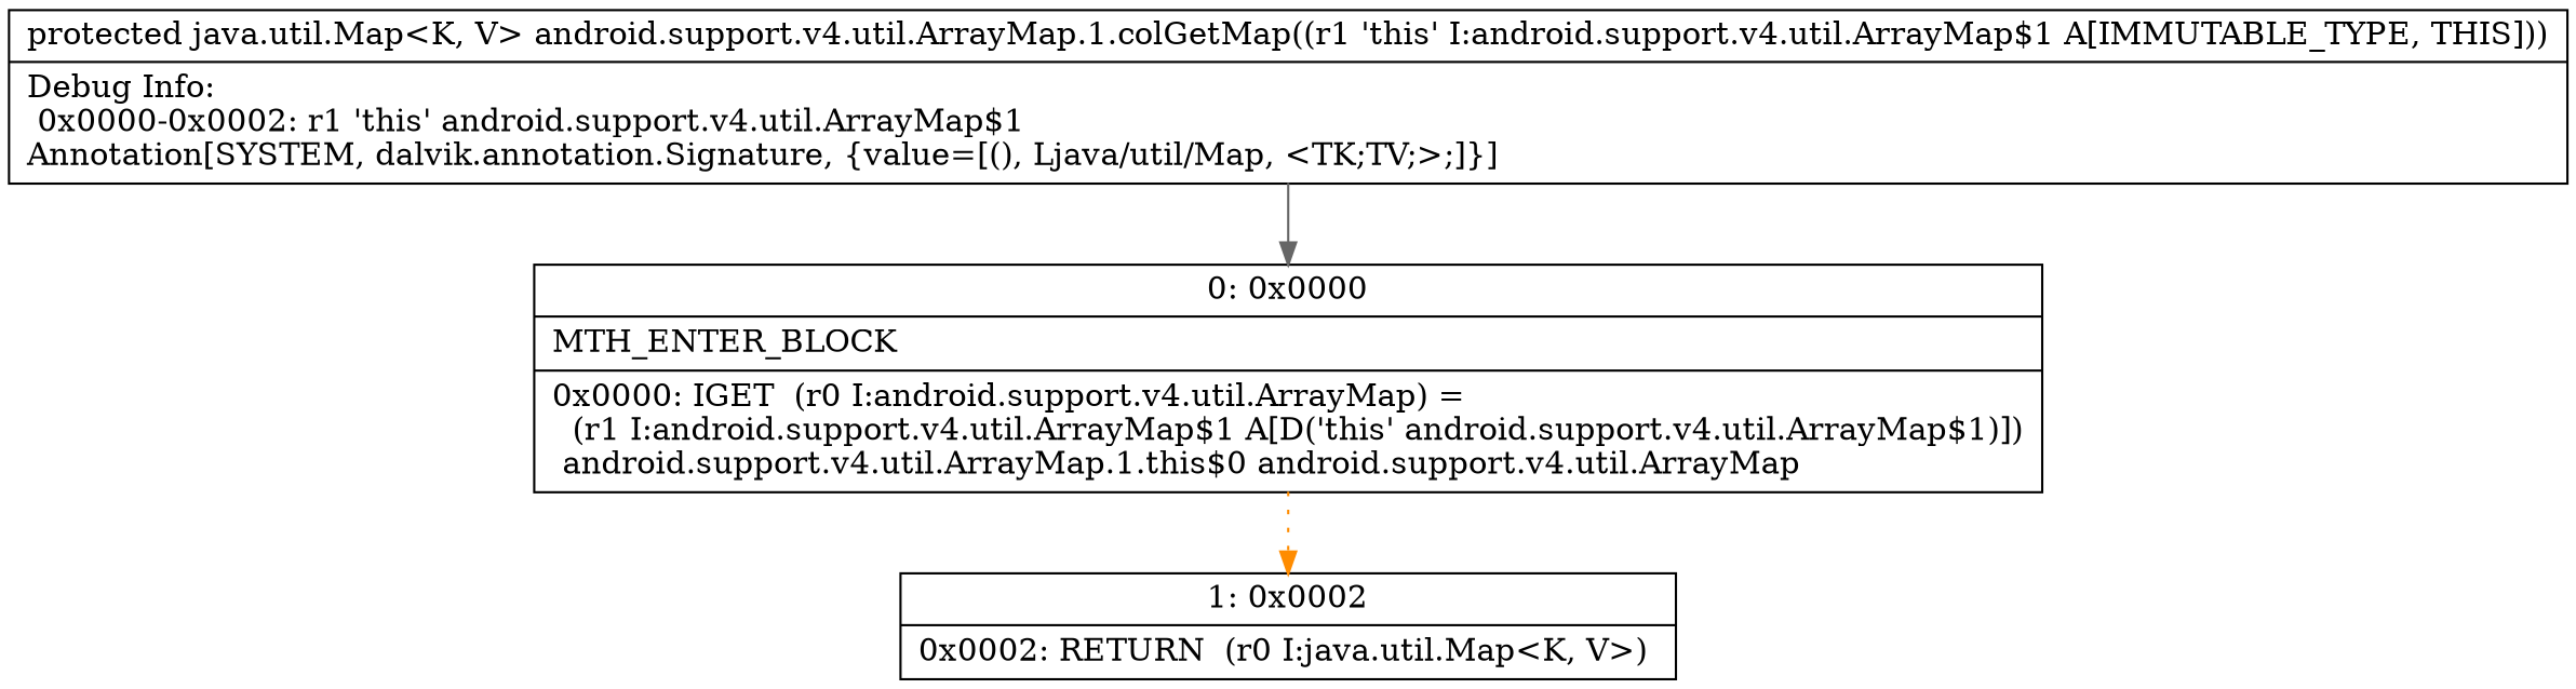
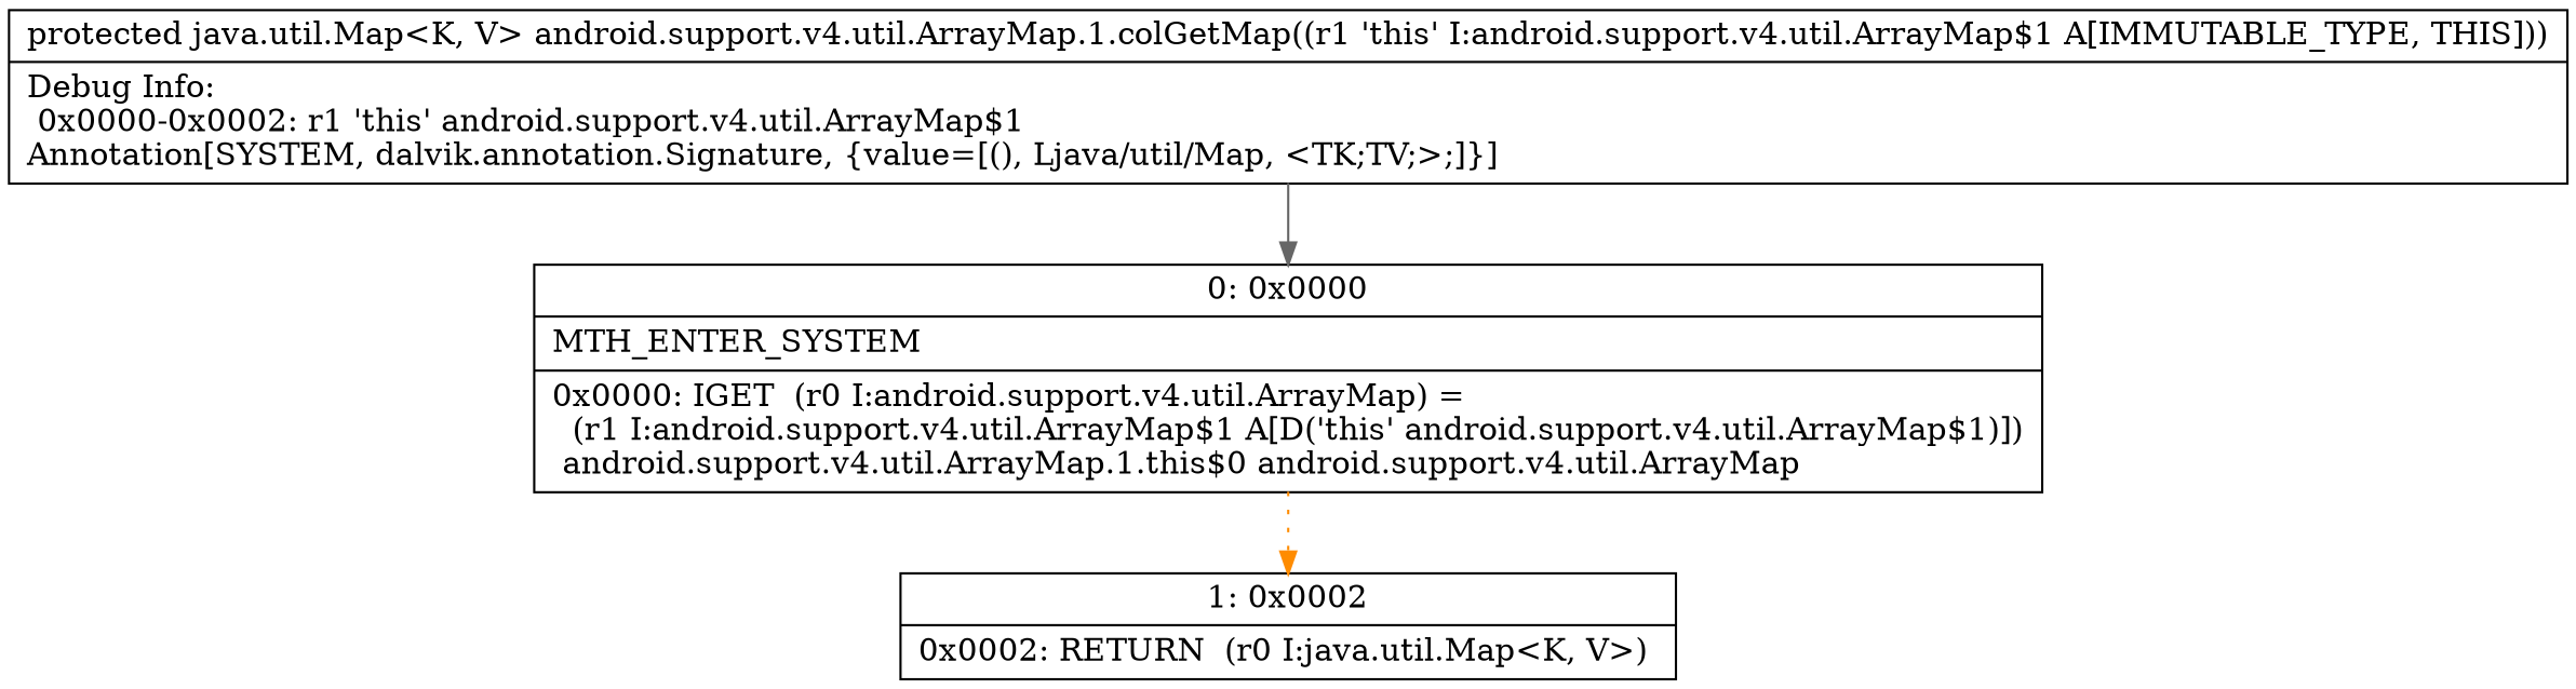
  digraph {
    node [shape=record]
-   n1 [label="{0\:\ 0x0000|MTH_ENTER_BLOCK\l|0x0000: IGET  (r0 I:android.support.v4.util.ArrayMap) = \l  (r1 I:android.support.v4.util.ArrayMap$1 A[D('this' android.support.v4.util.ArrayMap$1)])\l android.support.v4.util.ArrayMap.1.this$0 android.support.v4.util.ArrayMap \l}"]
+   n1 [label="{0\:\ 0x0000|MTH_ENTER_SYSTEM\l|0x0000: IGET  (r0 I:android.support.v4.util.ArrayMap) = \l  (r1 I:android.support.v4.util.ArrayMap$1 A[D('this' android.support.v4.util.ArrayMap$1)])\l android.support.v4.util.ArrayMap.1.this$0 android.support.v4.util.ArrayMap \l}"]
    n2 [label="{1\:\ 0x0002|0x0002: RETURN  (r0 I:java.util.Map\<K, V\>) \l}"]
    n3 [label="{protected java.util.Map\<K, V\> android.support.v4.util.ArrayMap.1.colGetMap((r1 'this' I:android.support.v4.util.ArrayMap$1 A[IMMUTABLE_TYPE, THIS]))  | Debug Info:\l  0x0000\-0x0002: r1 'this' android.support.v4.util.ArrayMap$1\lAnnotation[SYSTEM, dalvik.annotation.Signature, \{value=[(), Ljava\/util\/Map, \<TK;TV;\>;]\}]\l}"]
    n1 -> n2 [color=darkorange style=dotted]
    n3 -> n1 [color=gray40 style=solid]
  }
